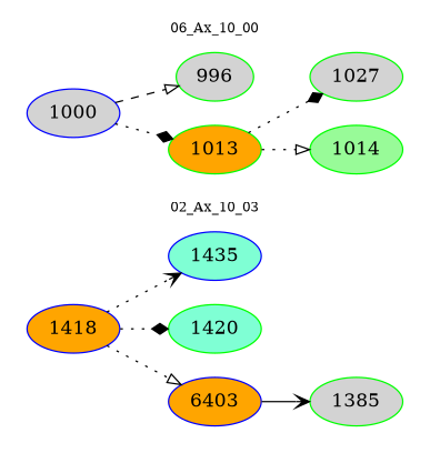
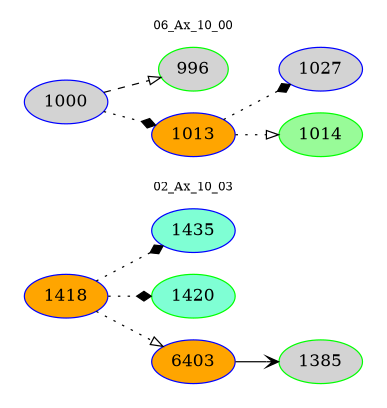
  digraph {
    fontname="DejaVu Serif"
    rankdir=LR
    node [color=blue fillcolor=lightgrey fontname="DejaVu Serif" style=filled]
    edge [arrowhead=onormal color=black fontname="DejaVu Serif" style=dotted]
    n1 [fillcolor=orange label=1418]
    n2 [fillcolor=orange label=6403]
    n3 [color=green fillcolor=aquamarine label=1420]
    n4 [fillcolor=aquamarine label=1435]
    n5 [color=green label=1385]
-   n6 [color=green fillcolor=orange label=1013]
+   n6 [fillcolor=orange label=1013]
    n7 [label=1000]
    n8 [color=green fillcolor=palegreen label=1014]
-   n9 [color=green label=1027]
+   n9 [label=1027]
    n10 [color=green label=996]
    subgraph cluster_1 {
      color=white
      fontsize=10
      label="02_Ax_10_03"
      n1
      n2
      n3
      n4
      n5
    }
    subgraph cluster_2 {
      color=white
      fontsize=10
      label="06_Ax_10_00"
      n6
      n7
      n8
      n9
      n10
    }
    n1 -> n2
    n1 -> n3 [arrowhead=diamond]
-   n1 -> n4 [arrowhead=vee]
+   n1 -> n4 [arrowhead=diamond]
    n2 -> n5 [arrowhead=vee style=solid]
    n6 -> n8
    n6 -> n9 [arrowhead=diamond]
    n7 -> n6 [arrowhead=diamond]
    n7 -> n10 [style=dashed]
  }
